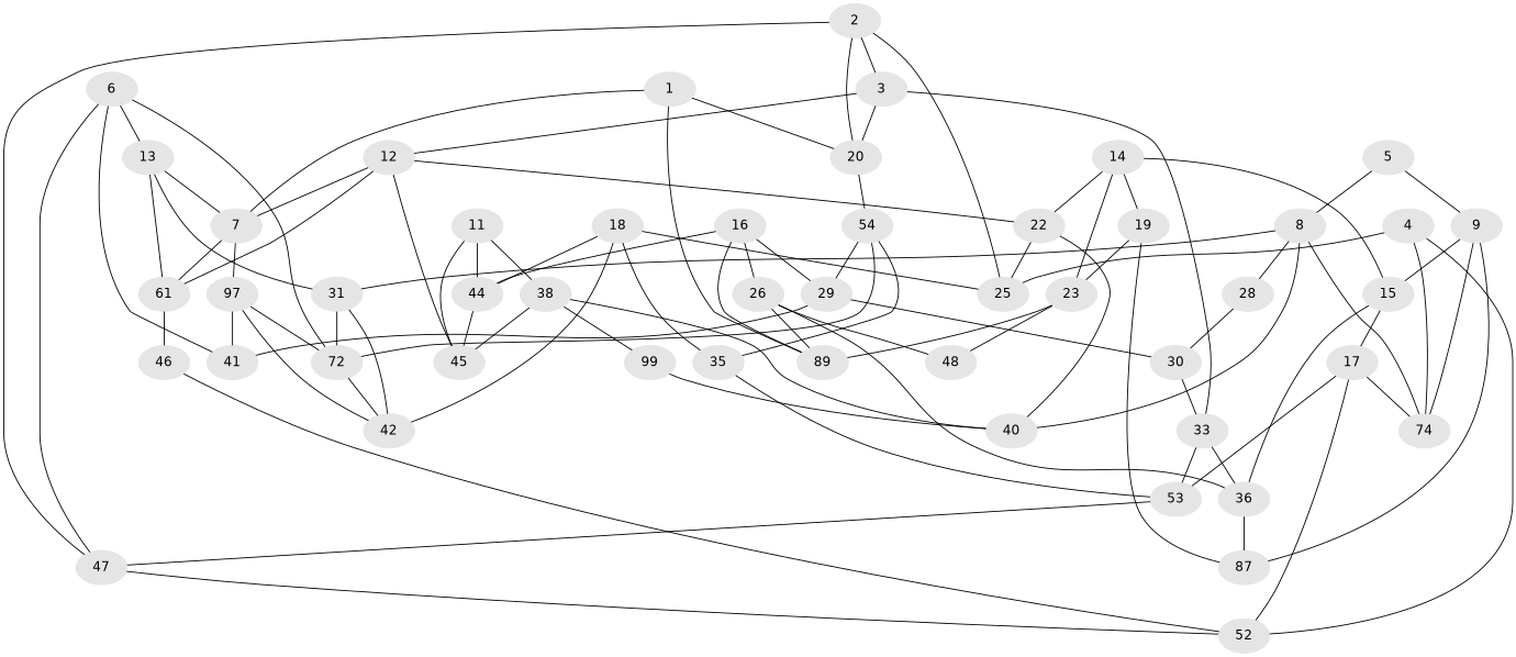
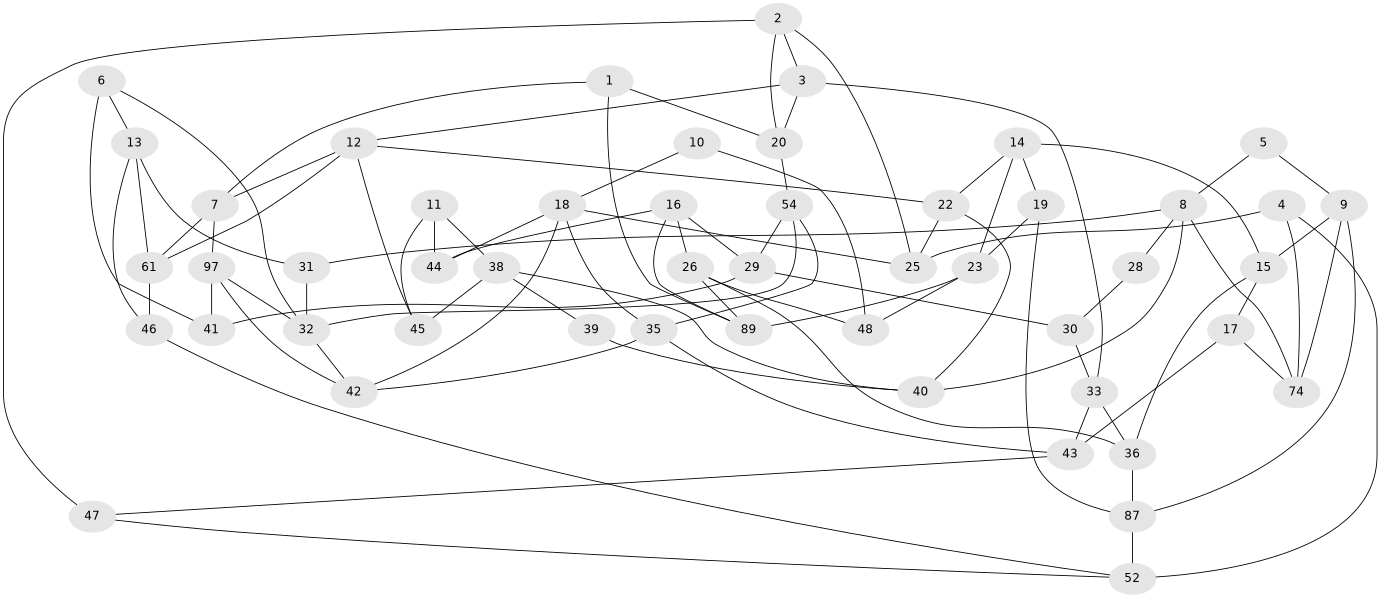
  graph {
    fontname="DejaVu Sans"
    node [color=gray90 fontname="DejaVu Sans" style=filled]
    edge [fontname="DejaVu Sans"]
    1
    7
    20
    n4 [label=89]
    5
    8
    9
    n8 [label=61]
    n9 [label=97]
    n10 [label=54]
    2
    3
    25
    47
    12
    33
    n17 [label=52]
    45
    22
    36
-   43 [label=53]
+   43
    4
    n23 [label=74]
    40
    28
    31
    15
    n28 [label=87]
    6
    13
-   32 [label=72]
+   32
    41
    46
    42
    30
    17
+   10
    18
    48
    11
    38
    44
    35
-   39 [label=99]
+   39
    14
    19
    23
    16
    26
    29
    1 -- 7
    1 -- 20
    1 -- n4
    7 -- n8
    7 -- n9
    20 -- n10
    5 -- 8
    5 -- 9
    8 -- n23
    8 -- 40
    8 -- 28
    8 -- 31
    9 -- n23
    9 -- 15
    9 -- n28
    n8 -- 46
    n9 -- 32
    n9 -- 41
    n9 -- 42
    n10 -- 32
    n10 -- 35
    n10 -- 29
    2 -- 20
    2 -- 3
    2 -- 25
    2 -- 47
    3 -- 20
    3 -- 12
    3 -- 33
    47 -- n17
    12 -- 7
    12 -- n8
    12 -- 45
    12 -- 22
    33 -- 36
    33 -- 43
    22 -- 25
    22 -- 40
    36 -- n28
    43 -- 47
    4 -- 25
    4 -- n17
    4 -- n23
    28 -- 30
    31 -- 32
-   31 -- 42
+   35 -- 42
    15 -- 36
    15 -- 17
-   17 -- n17
-   6 -- 47
+   n28 -- n17
    6 -- 13
    6 -- 32
    6 -- 41
    13 -- n8
    13 -- 31
-   13 -- 7
+   13 -- 46
    32 -- 42
    46 -- n17
    30 -- 33
    17 -- 43
    17 -- n23
+   10 -- 18
+   10 -- 48
    18 -- 25
    18 -- 42
    18 -- 44
    18 -- 35
    11 -- 45
    11 -- 38
    11 -- 44
    38 -- 45
    38 -- 40
    38 -- 39
-   44 -- 45
    35 -- 43
    39 -- 40
    14 -- 22
    14 -- 15
    14 -- 19
    14 -- 23
    19 -- n28
    19 -- 23
    23 -- n4
    23 -- 48
    16 -- n4
    16 -- 44
    16 -- 26
    16 -- 29
    26 -- n4
    26 -- 36
    26 -- 48
    29 -- 41
    29 -- 30
  }
